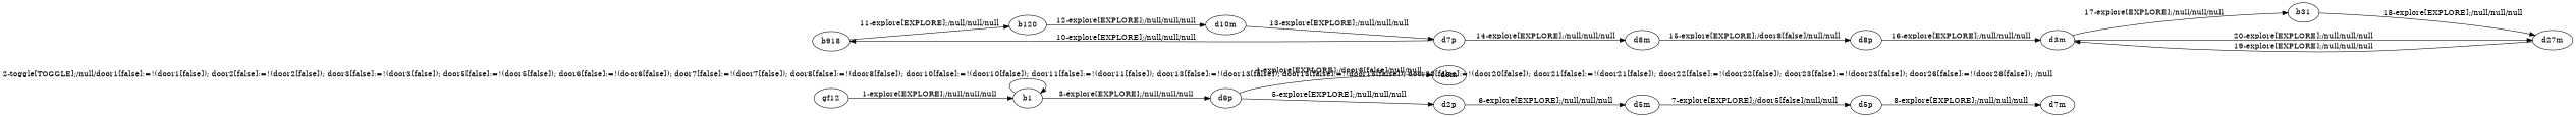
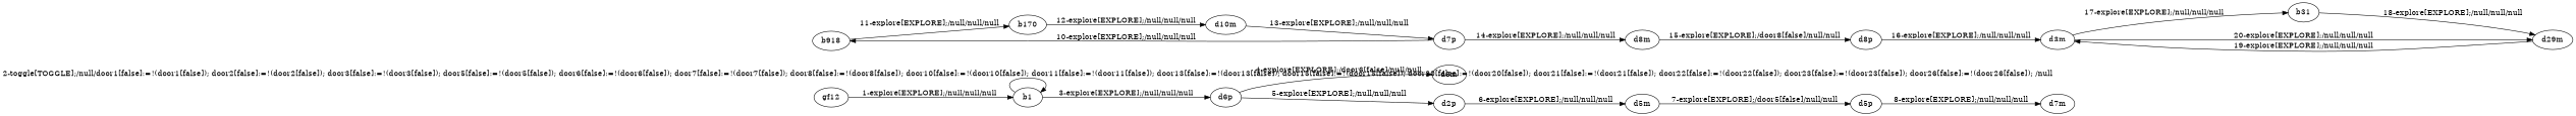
  digraph {
    rankdir=LR
    gf12
    b1
    d6p
    d6m
    d2p
    d5m
    d5p
    d7m
    n9 [label=b918]
    d7p
    d8m
-   b120
+   b120 [label=b170]
    d8p
    d10m
    n15 [label=d3m]
    b31
-   d29m [label=d27m]
+   d29m
    gf12 -> b1 [label="1-explore[EXPLORE];/null/null/null"]
    b1 -> b1 [label="2-toggle[TOGGLE];/null/door1[false]:=!(door1[false]); door2[false]:=!(door2[false]); door3[false]:=!(door3[false]); door5[false]:=!(door5[false]); door6[false]:=!(door6[false]); door7[false]:=!(door7[false]); door8[false]:=!(door8[false]); door10[false]:=!(door10[false]); door11[false]:=!(door11[false]); door13[false]:=!(door13[false]); door15[false]:=!(door15[false]); door20[false]:=!(door20[false]); door21[false]:=!(door21[false]); door22[false]:=!(door22[false]); door23[false]:=!(door23[false]); door26[false]:=!(door26[false]); /null"]
    b1 -> d6p [label="3-explore[EXPLORE];/null/null/null"]
    d6p -> d6m [label="4-explore[EXPLORE];/door6[false]/null/null"]
    d6p -> d2p [label="5-explore[EXPLORE];/null/null/null"]
    d2p -> d5m [label="6-explore[EXPLORE];/null/null/null"]
    d5m -> d5p [label="7-explore[EXPLORE];/door5[false]/null/null"]
    d5p -> d7m [label="8-explore[EXPLORE];/null/null/null"]
    n9 -> b120 [label="11-explore[EXPLORE];/null/null/null"]
    d7p -> n9 [label="10-explore[EXPLORE];/null/null/null"]
    d7p -> d8m [label="14-explore[EXPLORE];/null/null/null"]
    d8m -> d8p [label="15-explore[EXPLORE];/door8[false]/null/null"]
    b120 -> d10m [label="12-explore[EXPLORE];/null/null/null"]
    d8p -> n15 [label="16-explore[EXPLORE];/null/null/null"]
    d10m -> d7p [label="13-explore[EXPLORE];/null/null/null"]
    n15 -> b31 [label="17-explore[EXPLORE];/null/null/null"]
    n15 -> d29m [label="20-explore[EXPLORE];/null/null/null"]
    b31 -> d29m [label="18-explore[EXPLORE];/null/null/null"]
    d29m -> n15 [label="19-explore[EXPLORE];/null/null/null"]
  }
